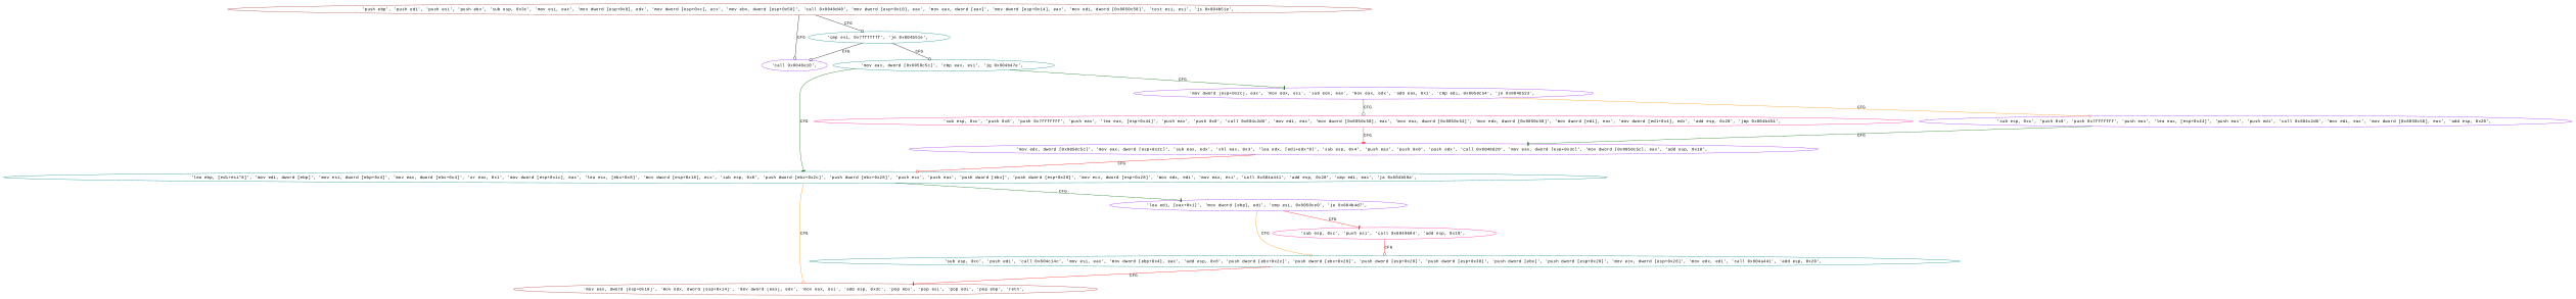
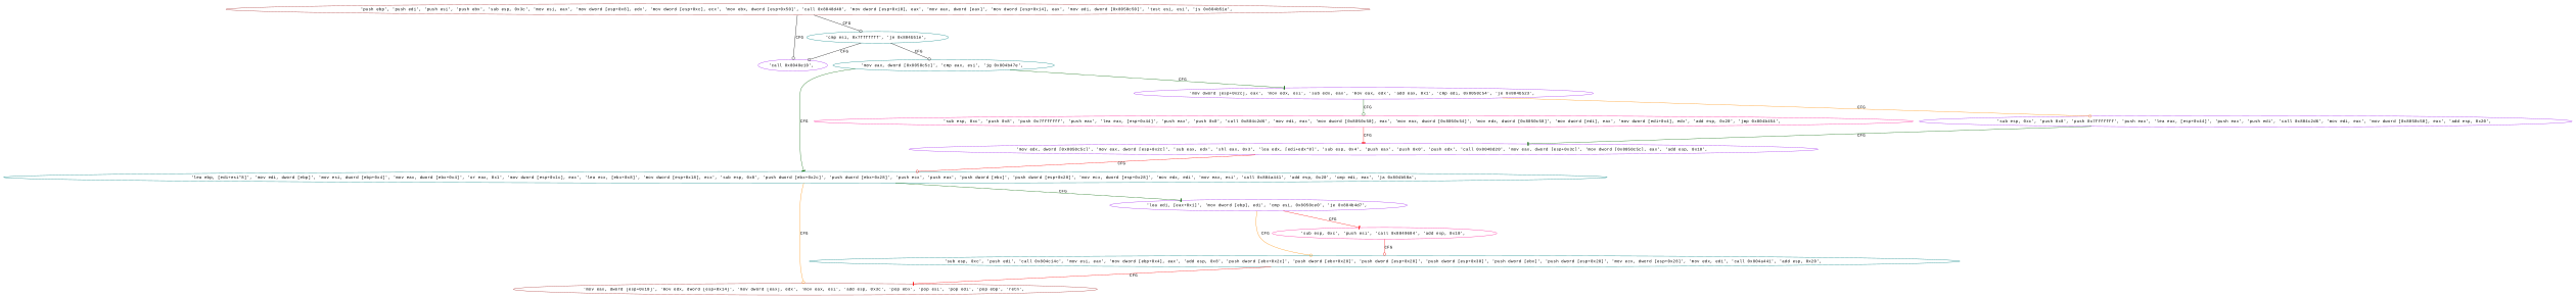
  digraph {
    fontname="Liberation Mono"
    node [color=purple fontname="Liberation Mono"]
    edge [color=darkgreen arrowhead=odot fontname="Liberation Mono"]
    n1 [label="'push ebp', 'push edi', 'push esi', 'push ebx', 'sub esp, 0x3c', 'mov esi, eax', 'mov dword [esp+0x8], edx', 'mov dword [esp+0xc], ecx', 'mov ebx, dword [esp+0x50]', 'call 0x8048d40', 'mov dword [esp+0x10], eax', 'mov eax, dword [eax]', 'mov dword [esp+0x14], eax', 'mov edi, dword [0x8050c50]', 'test esi, esi', 'js 0x804b51e', " color=brown]
-   n2 [label="'call 9x8048e10',"]
+   n2 [label="'call 0x8048e10', "]
    n3 [label="'cmp esi, 0x7fffffff', 'je 0x804b51e', " color=teal]
    n4 [label="'mov eax, dword [0x8050c5c]', 'cmp eax, esi', 'jg 0x804b47e', " color=teal]
    n5 [label="'lea ebp, [edi+esi*8]', 'mov edi, dword [ebp]', 'mov esi, dword [ebp+0x4]', 'mov eax, dword [ebx+0x4]', 'or eax, 0x1', 'mov dword [esp+0x1c], eax', 'lea ecx, [ebx+0x8]', 'mov dword [esp+0x18], ecx', 'sub esp, 0x8', 'push dword [ebx+0x2c]', 'push dword [ebx+0x28]', 'push ecx', 'push eax', 'push dword [ebx]', 'push dword [esp+0x28]', 'mov ecx, dword [esp+0x28]', 'mov edx, edi', 'mov eax, esi', 'call 0x804a441', 'add esp, 0x20', 'cmp edi, eax', 'ja 0x804b50a', " color=teal]
    n6 [label="'mov dword [esp+0x2c], eax', 'mov edx, esi', 'sub edx, eax', 'mov eax, edx', 'add eax, 0x1', 'cmp edi, 0x8050c54', 'je 0x804b523', "]
    n7 [label="'mov eax, dword [esp+0x10]', 'mov edx, dword [esp+0x14]', 'mov dword [eax], edx', 'mov eax, esi', 'add esp, 0x3c', 'pop ebx', 'pop esi', 'pop edi', 'pop ebp', 'retn', " color=brown]
    n8 [label="'lea edi, [eax+0x1]', 'mov dword [ebp], edi', 'cmp esi, 0x8050ce0', 'je 0x804b4d7', "]
    n9 [label="'sub esp, 0xc', 'push 0x8', 'push 0x7fffffff', 'push eax', 'lea eax, [esp+0x44]', 'push eax', 'push 0x0', 'call 0x804c2d6', 'mov edi, eax', 'mov dword [0x8050c50], eax', 'mov eax, dword [0x8050c54]', 'mov edx, dword [0x8050c58]', 'mov dword [edi], eax', 'mov dword [edi+0x4], edx', 'add esp, 0x20', 'jmp 0x804b454', " color=deeppink]
    n10 [label="'sub esp, 0xc', 'push 0x8', 'push 0x7fffffff', 'push eax', 'lea eax, [esp+0x44]', 'push eax', 'push edi', 'call 0x804c2d6', 'mov edi, eax', 'mov dword [0x8050c50], eax', 'add esp, 0x20', "]
    n11 [label="'sub esp, 0xc', 'push edi', 'call 0x804c14c', 'mov esi, eax', 'mov dword [ebp+0x4], eax', 'add esp, 0x8', 'push dword [ebx+0x2c]', 'push dword [ebx+0x28]', 'push dword [esp+0x28]', 'push dword [esp+0x30]', 'push dword [ebx]', 'push dword [esp+0x28]', 'mov ecx, dword [esp+0x28]', 'mov edx, edi', 'call 0x804a441', 'add esp, 0x20', " color=teal]
    n12 [label="'sub esp, 0xc', 'push esi', 'call 0x8049684', 'add esp, 0x10', " color=deeppink]
    n13 [label="'mov edx, dword [0x8050c5c]', 'mov eax, dword [esp+0x2c]', 'sub eax, edx', 'shl eax, 0x3', 'lea edx, [edi+edx*8]', 'sub esp, 0x4', 'push eax', 'push 0x0', 'push edx', 'call 0x8048d20', 'mov eax, dword [esp+0x3c]', 'mov dword [0x8050c5c], eax', 'add esp, 0x10', "]
    n1 -> n2 [label=CFG color=black]
    n1 -> n3 [label=CFG color=black]
    n3 -> n2 [label=CFG color=black]
    n3 -> n4 [label=CFG color=black]
    n4 -> n5 [label=CFG arrowhead=tee]
    n4 -> n6 [label=CFG arrowhead=tee]
    n5 -> n7 [label=CFG color=darkorange]
    n5 -> n8 [label=CFG arrowhead=tee]
    n6 -> n9 [label=CFG]
    n6 -> n10 [label=CFG color=darkorange]
    n8 -> n11 [label=CFG color=darkorange]
    n8 -> n12 [label=CFG color=red arrowhead=tee]
    n9 -> n13 [label=CFG color=red arrowhead=tee]
    n10 -> n13 [label=CFG arrowhead=tee]
    n11 -> n7 [label=CFG color=red arrowhead=tee]
    n12 -> n11 [label=CFG color=red]
    n13 -> n5 [label=CFG color=red]
  }
